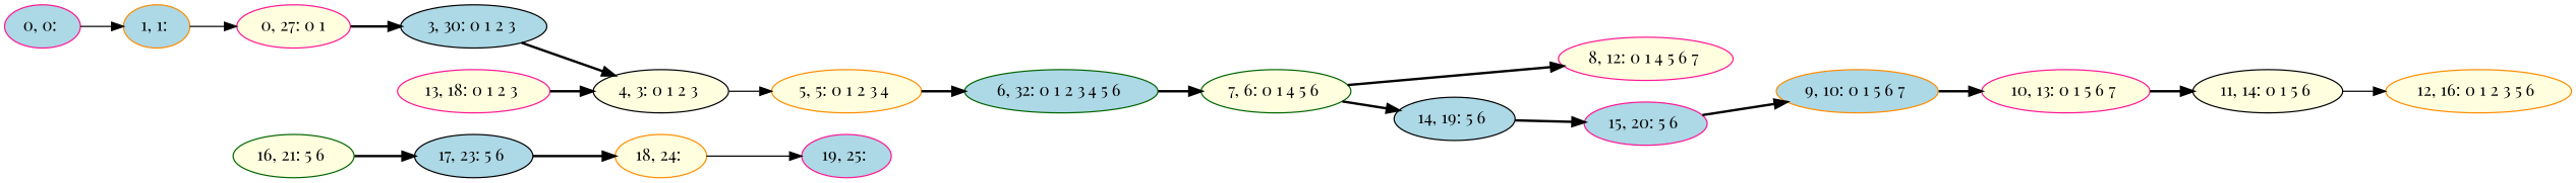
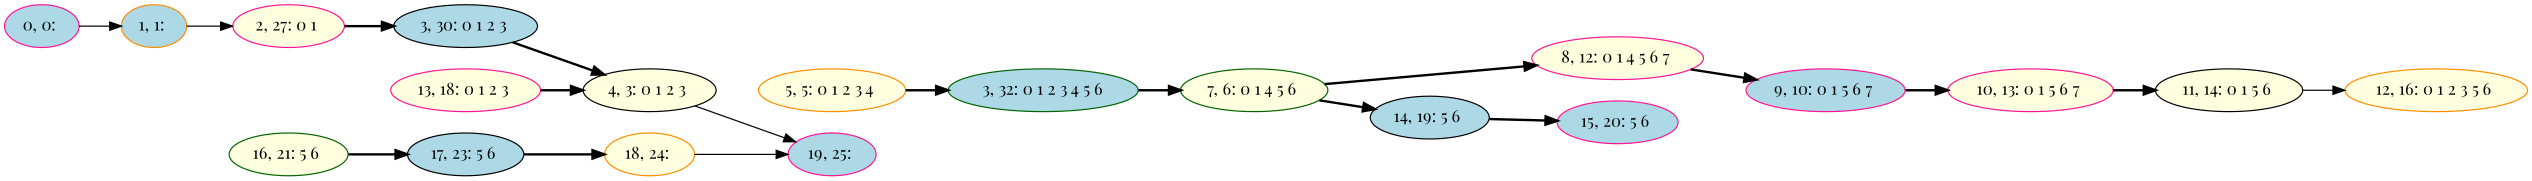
  digraph {
    fontname="Playfair Display"
    rankdir=LR
    node [color=deeppink fillcolor=lightyellow fontname="Playfair Display" style=filled]
    edge [fontname="Playfair Display" style=bold]
    n1 [fillcolor=lightblue label="0, 0: "]
    n2 [color=darkorange fillcolor=lightblue label="1, 1: "]
-   n3 [label="0, 27: 0 1"]
+   n3 [label="2, 27: 0 1 "]
    n4 [color=black fillcolor=lightblue label="3, 30: 0 1 2 3 "]
    n5 [color=black label="4, 3: 0 1 2 3 "]
    n6 [color=darkorange label="5, 5: 0 1 2 3 4 "]
-   n7 [color=darkgreen fillcolor=lightblue label="6, 32: 0 1 2 3 4 5 6 "]
+   n7 [color=darkgreen fillcolor=lightblue label="3, 32: 0 1 2 3 4 5 6"]
    n8 [color=darkgreen label="7, 6: 0 1 4 5 6 "]
    n9 [label="8, 12: 0 1 4 5 6 7 "]
    n10 [color=black fillcolor=lightblue label="14, 19: 5 6 "]
-   n11 [color=darkorange fillcolor=lightblue label="9, 10: 0 1 5 6 7 "]
+   n11 [fillcolor=lightblue label="9, 10: 0 1 5 6 7 "]
    n12 [fillcolor=lightblue label="15, 20: 5 6 "]
    n13 [label="10, 13: 0 1 5 6 7 "]
    n14 [color=black label="11, 14: 0 1 5 6 "]
    n15 [color=darkorange label="12, 16: 0 1 2 3 5 6 "]
    n16 [label="13, 18: 0 1 2 3 "]
    n17 [color=darkgreen label="16, 21: 5 6 "]
    n18 [color=black fillcolor=lightblue label="17, 23: 5 6 "]
    n19 [color=darkorange label="18, 24: "]
    n20 [fillcolor=lightblue label="19, 25: "]
    n1 -> n2 [style=solid]
    n2 -> n3 [style=solid]
    n3 -> n4
    n4 -> n5
-   n5 -> n6 [style=solid]
+   n5 -> n20 [style=solid]
    n6 -> n7
    n7 -> n8
    n8 -> n9
    n8 -> n10
-   n12 -> n11
+   n9 -> n11
    n10 -> n12
    n11 -> n13
    n13 -> n14
    n14 -> n15 [style=solid]
    n16 -> n5
    n17 -> n18
    n18 -> n19
    n19 -> n20 [style=solid]
  }
